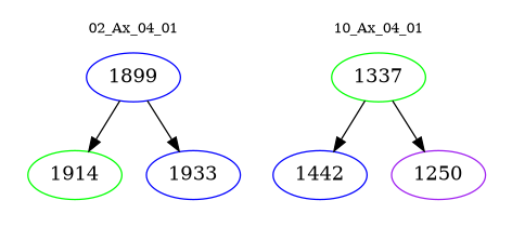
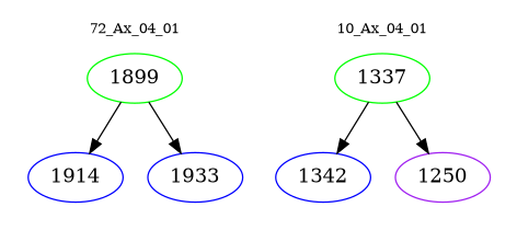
  digraph {
    node [color=blue]
    edge [color=black]
-   n1 [label=1899]
-   n2 [color=green label=1914]
+   n1 [color=green label=1899]
+   n2 [label=1914]
    n3 [label=1933]
    n4 [color=green label=1337]
-   n5 [label=1442]
+   n5 [label=1342]
    n6 [color=purple label=1250]
    subgraph cluster_1 {
      color=white
      fontsize=10
-     label="02_Ax_04_01"
+     label="72_Ax_04_01"
      n1
      n2
      n3
    }
    subgraph cluster_2 {
      color=white
      fontsize=10
      label="10_Ax_04_01"
      n4
      n5
      n6
    }
    n1 -> n2
    n1 -> n3
    n4 -> n5
    n4 -> n6
  }
